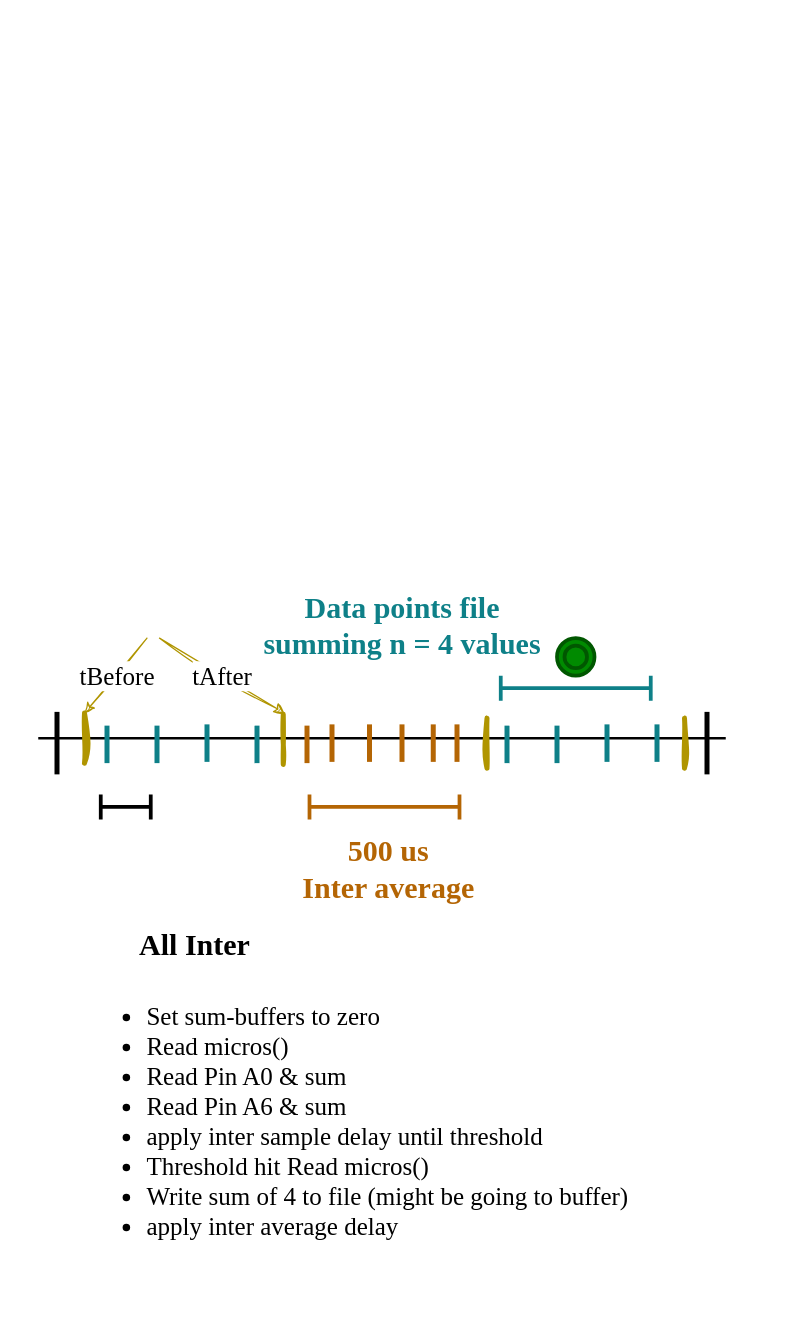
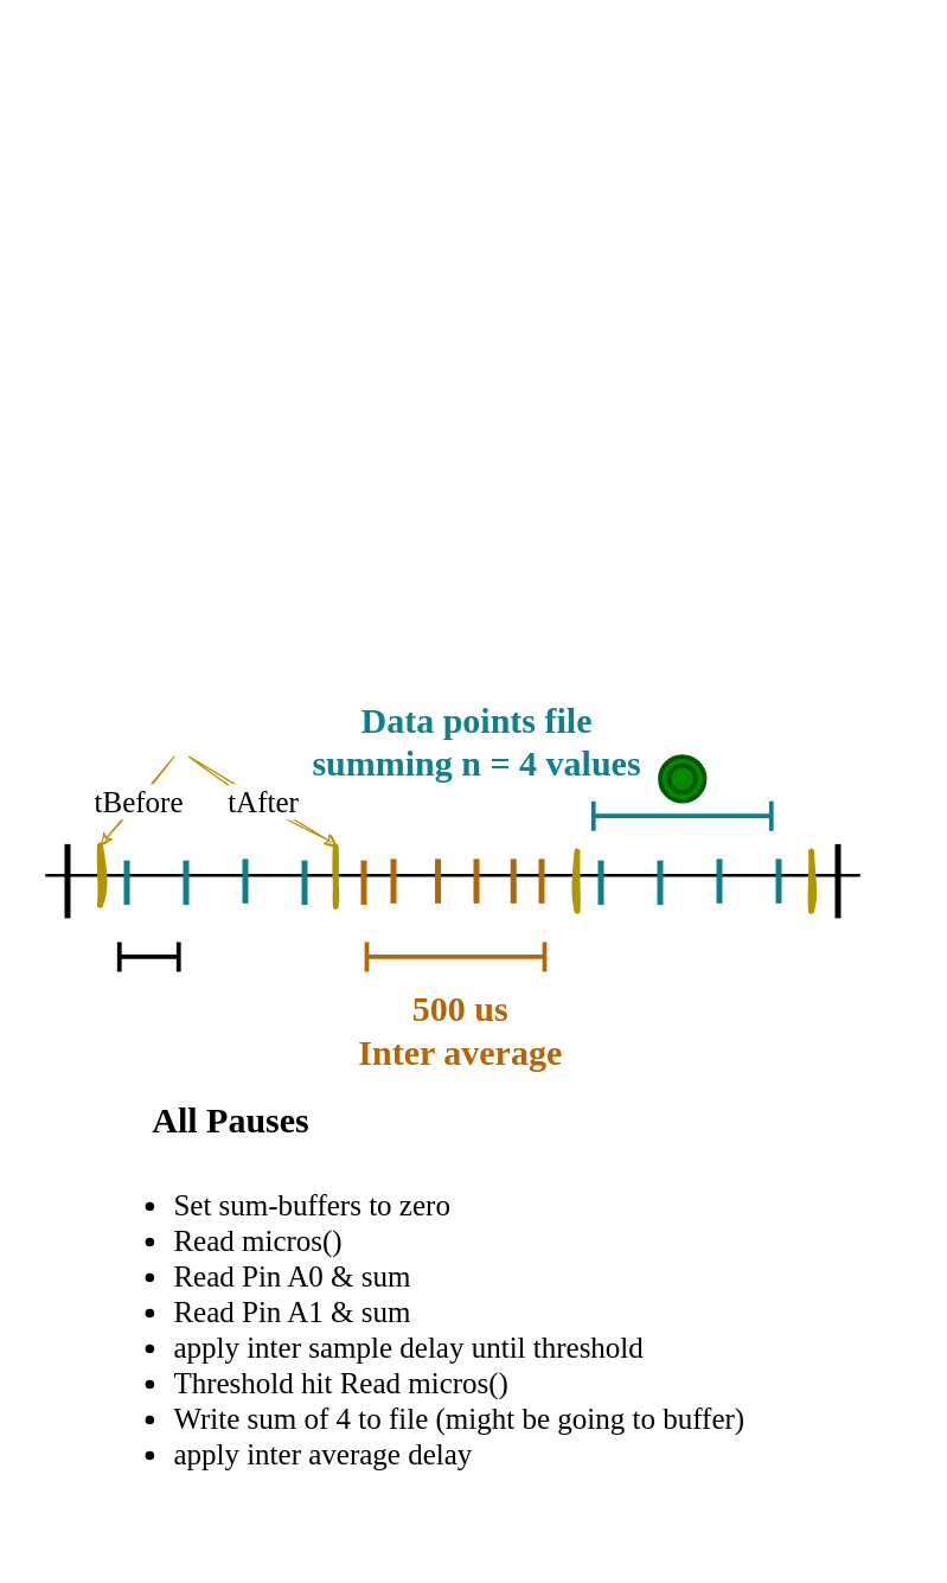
  <mxCell id="0" />
  <mxCell id="1" parent="0" />
  <mxCell id="2" value="" style="line;strokeWidth=2;html=1;hachureGap=4;fontFamily=Architects Daughter;fontSource=https%3A%2F%2Ffonts.googleapis.com%2Fcss%3Ffamily%3DArchitects%2BDaughter;fontSize=20;rounded=0;" parent="1" vertex="1"><mxGeometry x="30" y="585" width="550" height="10" as="geometry" /></mxCell>
  <mxCell id="3" value="" style="line;strokeWidth=4;html=1;perimeter=backbonePerimeter;points=[];outlineConnect=0;hachureGap=4;fontFamily=Architects Daughter;fontSource=https%3A%2F%2Ffonts.googleapis.com%2Fcss%3Ffamily%3DArchitects%2BDaughter;fontSize=20;rotation=-90;rounded=0;" parent="1" vertex="1"><mxGeometry x="20" y="589" width="50" height="10" as="geometry" /></mxCell>
  <mxCell id="4" value="" style="line;strokeWidth=4;html=1;perimeter=backbonePerimeter;points=[];outlineConnect=0;hachureGap=4;fontFamily=Architects Daughter;fontSource=https%3A%2F%2Ffonts.googleapis.com%2Fcss%3Ffamily%3DArchitects%2BDaughter;fontSize=20;rotation=-90;fillColor=#b0e3e6;strokeColor=#0e8088;rounded=0;" parent="1" vertex="1"><mxGeometry x="110" y="590" width="30" height="10" as="geometry" /></mxCell>
  <mxCell id="5" value="" style="line;strokeWidth=4;html=1;perimeter=backbonePerimeter;points=[];outlineConnect=0;hachureGap=4;fontFamily=Architects Daughter;fontSource=https%3A%2F%2Ffonts.googleapis.com%2Fcss%3Ffamily%3DArchitects%2BDaughter;fontSize=20;rotation=-90;fillColor=#b0e3e6;strokeColor=#0e8088;rounded=0;" parent="1" vertex="1"><mxGeometry x="70" y="590" width="30" height="10" as="geometry" /></mxCell>
  <mxCell id="6" value="" style="line;strokeWidth=4;html=1;perimeter=backbonePerimeter;points=[];outlineConnect=0;hachureGap=4;fontFamily=Architects Daughter;fontSource=https%3A%2F%2Ffonts.googleapis.com%2Fcss%3Ffamily%3DArchitects%2BDaughter;fontSize=20;rotation=-90;rounded=0;" parent="1" vertex="1"><mxGeometry x="540" y="589" width="50" height="10" as="geometry" /></mxCell>
  <mxCell id="7" value="" style="line;strokeWidth=4;html=1;perimeter=backbonePerimeter;points=[];outlineConnect=0;hachureGap=4;fontFamily=Architects Daughter;fontSource=https%3A%2F%2Ffonts.googleapis.com%2Fcss%3Ffamily%3DArchitects%2BDaughter;fontSize=20;rotation=-90;fillColor=#b0e3e6;strokeColor=#0e8088;rounded=0;" parent="1" vertex="1"><mxGeometry x="150" y="589" width="30" height="10" as="geometry" /></mxCell>
  <mxCell id="8" value="" style="line;strokeWidth=4;html=1;perimeter=backbonePerimeter;points=[];outlineConnect=0;hachureGap=4;fontFamily=Architects Daughter;fontSource=https%3A%2F%2Ffonts.googleapis.com%2Fcss%3Ffamily%3DArchitects%2BDaughter;fontSize=20;rotation=-90;fillColor=#b0e3e6;strokeColor=#0e8088;rounded=0;" parent="1" vertex="1"><mxGeometry x="190" y="590" width="30" height="10" as="geometry" /></mxCell>
  <mxCell id="9" value="" style="shape=crossbar;whiteSpace=wrap;html=1;rounded=0;hachureGap=4;strokeWidth=3;fontFamily=Architects Daughter;fontSource=https%3A%2F%2Ffonts.googleapis.com%2Fcss%3Ffamily%3DArchitects%2BDaughter;fontSize=20;" parent="1" vertex="1"><mxGeometry x="80" y="635" width="40" height="20" as="geometry" /></mxCell>
  <mxCell id="10" value="&lt;font color=&quot;#b46504&quot;&gt;500 us&lt;br&gt;Inter average&lt;/font&gt;" style="text;fillColor=none;html=1;fontSize=24;fontStyle=1;verticalAlign=middle;align=center;hachureGap=4;strokeWidth=3;fontFamily=Architects Daughter;fontSource=https%3A%2F%2Ffonts.googleapis.com%2Fcss%3Ffamily%3DArchitects%2BDaughter;rounded=0;" parent="1" vertex="1"><mxGeometry x="260" y="675" width="100" height="40" as="geometry" /></mxCell>
  <mxCell id="11" value="" style="line;strokeWidth=4;html=1;perimeter=backbonePerimeter;points=[];outlineConnect=0;hachureGap=4;fontFamily=Architects Daughter;fontSource=https%3A%2F%2Ffonts.googleapis.com%2Fcss%3Ffamily%3DArchitects%2BDaughter;fontSize=20;rotation=-90;fillColor=#fad7ac;strokeColor=#b46504;rounded=0;" parent="1" vertex="1"><mxGeometry x="230" y="590" width="30" height="10" as="geometry" /></mxCell>
  <mxCell id="12" value="" style="line;strokeWidth=4;html=1;perimeter=backbonePerimeter;points=[];outlineConnect=0;hachureGap=4;fontFamily=Architects Daughter;fontSource=https%3A%2F%2Ffonts.googleapis.com%2Fcss%3Ffamily%3DArchitects%2BDaughter;fontSize=20;rotation=-90;fillColor=#fad7ac;strokeColor=#b46504;rounded=0;" parent="1" vertex="1"><mxGeometry x="250" y="589" width="30" height="10" as="geometry" /></mxCell>
  <mxCell id="13" value="" style="line;strokeWidth=4;html=1;perimeter=backbonePerimeter;points=[];outlineConnect=0;hachureGap=4;fontFamily=Architects Daughter;fontSource=https%3A%2F%2Ffonts.googleapis.com%2Fcss%3Ffamily%3DArchitects%2BDaughter;fontSize=20;rotation=-90;fillColor=#fad7ac;strokeColor=#b46504;rounded=0;" parent="1" vertex="1"><mxGeometry x="280" y="589" width="30" height="10" as="geometry" /></mxCell>
  <mxCell id="14" value="" style="line;strokeWidth=4;html=1;perimeter=backbonePerimeter;points=[];outlineConnect=0;hachureGap=4;fontFamily=Architects Daughter;fontSource=https%3A%2F%2Ffonts.googleapis.com%2Fcss%3Ffamily%3DArchitects%2BDaughter;fontSize=20;rotation=-90;fillColor=#fad7ac;strokeColor=#b46504;rounded=0;" parent="1" vertex="1"><mxGeometry x="350" y="589" width="30" height="10" as="geometry" /></mxCell>
  <mxCell id="15" value="" style="ellipse;shape=doubleEllipse;whiteSpace=wrap;html=1;aspect=fixed;hachureGap=4;strokeWidth=3;fontFamily=Architects Daughter;fontSource=https%3A%2F%2Ffonts.googleapis.com%2Fcss%3Ffamily%3DArchitects%2BDaughter;fontSize=20;fillColor=#008a00;fontColor=#ffffff;strokeColor=#005700;rounded=0;" parent="1" vertex="1"><mxGeometry x="445" y="510" width="30" height="30" as="geometry" /></mxCell>
  <mxCell id="16" value="" style="line;strokeWidth=4;html=1;perimeter=backbonePerimeter;points=[];outlineConnect=0;hachureGap=4;fontFamily=Architects Daughter;fontSource=https%3A%2F%2Ffonts.googleapis.com%2Fcss%3Ffamily%3DArchitects%2BDaughter;fontSize=20;rotation=-90;fillColor=#b0e3e6;strokeColor=#0e8088;rounded=0;" parent="1" vertex="1"><mxGeometry x="390" y="590" width="30" height="10" as="geometry" /></mxCell>
  <mxCell id="17" value="" style="shape=crossbar;whiteSpace=wrap;html=1;rounded=0;hachureGap=4;fontFamily=Architects Daughter;fontSource=https%3A%2F%2Ffonts.googleapis.com%2Fcss%3Ffamily%3DArchitects%2BDaughter;fontSize=20;fillColor=#fad7ac;strokeColor=#b46504;strokeWidth=3;" parent="1" vertex="1"><mxGeometry x="247" y="635" width="120" height="20" as="geometry" /></mxCell>
  <mxCell id="18" value="" style="line;strokeWidth=4;html=1;perimeter=backbonePerimeter;points=[];outlineConnect=0;hachureGap=4;fontFamily=Architects Daughter;fontSource=https%3A%2F%2Ffonts.googleapis.com%2Fcss%3Ffamily%3DArchitects%2BDaughter;fontSize=20;rotation=-90;fillColor=#b0e3e6;strokeColor=#0e8088;rounded=0;" parent="1" vertex="1"><mxGeometry x="430" y="590" width="30" height="10" as="geometry" /></mxCell>
  <mxCell id="19" value="" style="line;strokeWidth=4;html=1;perimeter=backbonePerimeter;points=[];outlineConnect=0;hachureGap=4;fontFamily=Architects Daughter;fontSource=https%3A%2F%2Ffonts.googleapis.com%2Fcss%3Ffamily%3DArchitects%2BDaughter;fontSize=20;rotation=-90;fillColor=#b0e3e6;strokeColor=#0e8088;rounded=0;" parent="1" vertex="1"><mxGeometry x="470" y="589" width="30" height="10" as="geometry" /></mxCell>
  <mxCell id="20" value="" style="line;strokeWidth=4;html=1;perimeter=backbonePerimeter;points=[];outlineConnect=0;hachureGap=4;fontFamily=Architects Daughter;fontSource=https%3A%2F%2Ffonts.googleapis.com%2Fcss%3Ffamily%3DArchitects%2BDaughter;fontSize=20;rotation=-90;fillColor=#b0e3e6;strokeColor=#0e8088;rounded=0;" parent="1" vertex="1"><mxGeometry x="510" y="589" width="30" height="10" as="geometry" /></mxCell>
  <mxCell id="21" value="" style="shape=crossbar;whiteSpace=wrap;html=1;rounded=0;hachureGap=4;fontFamily=Architects Daughter;fontSource=https%3A%2F%2Ffonts.googleapis.com%2Fcss%3Ffamily%3DArchitects%2BDaughter;fontSize=20;fillColor=#b0e3e6;strokeColor=#0e8088;strokeWidth=3;" parent="1" vertex="1"><mxGeometry x="400" y="540" width="120" height="20" as="geometry" /></mxCell>
- <mxCell id="22" value="All Inter" style="text;strokeColor=none;fillColor=none;html=1;fontSize=24;fontStyle=1;verticalAlign=middle;align=center;hachureGap=4;strokeWidth=3;fontFamily=Architects Daughter;fontSource=https%3A%2F%2Ffonts.googleapis.com%2Fcss%3Ffamily%3DArchitects%2BDaughter;rounded=0;" parent="1" vertex="1"><mxGeometry x="60" y="736" width="190" height="40" as="geometry" /></mxCell>
- <mxCell id="23" value="&lt;ul&gt;&lt;li&gt;Set sum-buffers to zero&lt;/li&gt;&lt;li&gt;Read micros()&lt;/li&gt;&lt;li&gt;Read Pin A0 &amp;amp; sum&amp;nbsp;&lt;/li&gt;&lt;li&gt;Read Pin A6 &amp;amp; sum&lt;/li&gt;&lt;li&gt;apply inter sample delay until threshold&amp;nbsp;&lt;/li&gt;&lt;li&gt;Threshold hit Read micros()&lt;/li&gt;&lt;li&gt;Write sum of 4 to file (might be going to buffer)&amp;nbsp;&lt;/li&gt;&lt;li&gt;apply inter average delay&lt;/li&gt;&lt;/ul&gt;" style="text;strokeColor=none;fillColor=none;html=1;whiteSpace=wrap;verticalAlign=middle;overflow=hidden;hachureGap=4;strokeWidth=3;fontFamily=Architects Daughter;fontSource=https%3A%2F%2Ffonts.googleapis.com%2Fcss%3Ffamily%3DArchitects%2BDaughter;fontSize=20;rounded=0;" parent="1" vertex="1"><mxGeometry x="75" y="746" width="542" height="300" as="geometry" /></mxCell>
+ <mxCell id="22" value="All Pauses" style="text;strokeColor=none;fillColor=none;html=1;fontSize=24;fontStyle=1;verticalAlign=middle;align=center;hachureGap=4;strokeWidth=3;fontFamily=Architects Daughter;fontSource=https%3A%2F%2Ffonts.googleapis.com%2Fcss%3Ffamily%3DArchitects%2BDaughter;rounded=0;" parent="1" vertex="1"><mxGeometry x="60" y="736" width="190" height="40" as="geometry" /></mxCell>
+ <mxCell id="23" value="&lt;ul&gt;&lt;li&gt;Set sum-buffers to zero&lt;/li&gt;&lt;li&gt;Read micros()&lt;/li&gt;&lt;li&gt;Read Pin A0 &amp;amp; sum&amp;nbsp;&lt;/li&gt;&lt;li&gt;Read Pin A1 &amp;amp; sum&lt;/li&gt;&lt;li&gt;apply inter sample delay until threshold&amp;nbsp;&lt;/li&gt;&lt;li&gt;Threshold hit Read micros()&lt;/li&gt;&lt;li&gt;Write sum of 4 to file (might be going to buffer)&amp;nbsp;&lt;/li&gt;&lt;li&gt;apply inter average delay&lt;/li&gt;&lt;/ul&gt;" style="text;strokeColor=none;fillColor=none;html=1;whiteSpace=wrap;verticalAlign=middle;overflow=hidden;hachureGap=4;strokeWidth=3;fontFamily=Architects Daughter;fontSource=https%3A%2F%2Ffonts.googleapis.com%2Fcss%3Ffamily%3DArchitects%2BDaughter;fontSize=20;rounded=0;" parent="1" vertex="1"><mxGeometry x="75" y="746" width="542" height="300" as="geometry" /></mxCell>
  <mxCell id="24" value="Data points file &lt;br&gt;summing n = 4 values" style="text;strokeColor=none;fillColor=none;html=1;fontSize=24;fontStyle=1;verticalAlign=middle;align=center;hachureGap=4;strokeWidth=3;fontFamily=Architects Daughter;fontSource=https%3A%2F%2Ffonts.googleapis.com%2Fcss%3Ffamily%3DArchitects%2BDaughter;fontColor=#0e8088;rounded=0;" parent="1" vertex="1"><mxGeometry x="271" y="480" width="100" height="40" as="geometry" /></mxCell>
  <mxCell id="25" value="&lt;font color=&quot;#ffffff&quot;&gt;Time Analysis&lt;/font&gt;" style="text;strokeColor=none;fillColor=none;html=1;fontSize=24;fontStyle=1;verticalAlign=middle;align=center;hachureGap=4;strokeWidth=3;fontFamily=Architects Daughter;fontSource=https%3A%2F%2Ffonts.googleapis.com%2Fcss%3Ffamily%3DArchitects%2BDaughter;fontColor=#0e8088;rounded=0;" parent="1" vertex="1"><mxGeometry x="96" y="20" width="100" height="40" as="geometry" /></mxCell>
  <mxCell id="26" value="Assuming none or little to no overhead&lt;br&gt;- for n = 4 we have (n x 100 us) of data collection, so every 400us we have a summed-point&lt;br&gt;- we pause for 500us after each collected point&amp;nbsp;&lt;br&gt;- Therefore we have a (n x 100 us) + 500us cycle; 900us&lt;br&gt;- This is effectively collecting data every 0.9 ms&amp;nbsp;&amp;nbsp;&lt;br&gt;&lt;br&gt;&amp;nbsp; 1s ( 10^3 ms/ 1s) ( 1 point/0.9 ms) = about 1KHz&amp;nbsp;&lt;br&gt;&lt;br&gt;- n = 20 gives 20,500 us cycles&amp;nbsp;&lt;br&gt;&amp;nbsp; 1s ( 10^3 ms/ 1s) ( 1 point/20.5 ms) = 48.8Hz&lt;br&gt;&lt;br&gt;- Q: since we are averaging the data points isnt the frequecny skewed?&amp;nbsp;&lt;br&gt;-- as we increase n our sample frequecey decreases but the noise should also decrease&amp;nbsp;" style="text;html=1;strokeColor=none;fillColor=none;align=left;verticalAlign=top;whiteSpace=wrap;rounded=0;hachureGap=4;strokeWidth=3;fontFamily=Architects Daughter;fontSource=https%3A%2F%2Ffonts.googleapis.com%2Fcss%3Ffamily%3DArchitects%2BDaughter;fontSize=20;fontColor=#FFFFFF;" parent="1" vertex="1"><mxGeometry x="41" y="70" width="560" height="400" as="geometry" /></mxCell>
  <mxCell id="27" value="" style="endArrow=none;html=1;sketch=1;hachureGap=4;jiggle=2;curveFitting=1;fontFamily=Architects Daughter;fontSource=https%3A%2F%2Ffonts.googleapis.com%2Fcss%3Ffamily%3DArchitects%2BDaughter;fontSize=16;strokeWidth=4;fillColor=#e3c800;strokeColor=#B09500;" edge="1" parent="1"><mxGeometry width="50" height="50" relative="1" as="geometry"><mxPoint x="67" y="610" as="sourcePoint" /><mxPoint x="67" y="570" as="targetPoint" /></mxGeometry></mxCell>
  <mxCell id="28" value="" style="endArrow=none;html=1;sketch=1;hachureGap=4;jiggle=2;curveFitting=1;fontFamily=Architects Daughter;fontSource=https%3A%2F%2Ffonts.googleapis.com%2Fcss%3Ffamily%3DArchitects%2BDaughter;fontSize=16;strokeWidth=4;fillColor=#e3c800;strokeColor=#B09500;" edge="1" parent="1"><mxGeometry width="50" height="50" relative="1" as="geometry"><mxPoint x="226" y="611" as="sourcePoint" /><mxPoint x="226" y="571" as="targetPoint" /></mxGeometry></mxCell>
  <mxCell id="29" value="" style="endArrow=classic;html=1;sketch=1;hachureGap=4;jiggle=2;curveFitting=1;strokeWidth=1;fontFamily=Architects Daughter;fontSource=https%3A%2F%2Ffonts.googleapis.com%2Fcss%3Ffamily%3DArchitects%2BDaughter;fontSize=16;fillColor=#e3c800;strokeColor=#B09500;" edge="1" parent="1"><mxGeometry relative="1" as="geometry"><mxPoint x="117" y="510" as="sourcePoint" /><mxPoint x="67" y="570" as="targetPoint" /><Array as="points" /></mxGeometry></mxCell>
  <mxCell id="30" value="tBefore" style="edgeLabel;resizable=0;html=1;align=center;verticalAlign=middle;sketch=1;hachureGap=4;jiggle=2;curveFitting=1;fontFamily=Architects Daughter;fontSource=https%3A%2F%2Ffonts.googleapis.com%2Fcss%3Ffamily%3DArchitects%2BDaughter;fontSize=20;" connectable="0" vertex="1" parent="29"><mxGeometry relative="1" as="geometry" /></mxCell>
  <mxCell id="31" value="" style="endArrow=classic;html=1;sketch=1;hachureGap=4;jiggle=2;curveFitting=1;strokeWidth=1;fontFamily=Architects Daughter;fontSource=https%3A%2F%2Ffonts.googleapis.com%2Fcss%3Ffamily%3DArchitects%2BDaughter;fontSize=16;fillColor=#e3c800;strokeColor=#B09500;" edge="1" parent="1"><mxGeometry relative="1" as="geometry"><mxPoint x="127" y="510" as="sourcePoint" /><mxPoint x="227" y="570" as="targetPoint" /></mxGeometry></mxCell>
  <mxCell id="32" value="tAfter" style="edgeLabel;resizable=0;html=1;align=center;verticalAlign=middle;sketch=1;hachureGap=4;jiggle=2;curveFitting=1;fontFamily=Architects Daughter;fontSource=https%3A%2F%2Ffonts.googleapis.com%2Fcss%3Ffamily%3DArchitects%2BDaughter;fontSize=20;" connectable="0" vertex="1" parent="31"><mxGeometry relative="1" as="geometry" /></mxCell>
  <mxCell id="33" value="" style="endArrow=none;html=1;sketch=1;hachureGap=4;jiggle=2;curveFitting=1;fontFamily=Architects Daughter;fontSource=https%3A%2F%2Ffonts.googleapis.com%2Fcss%3Ffamily%3DArchitects%2BDaughter;fontSize=16;strokeWidth=4;fillColor=#e3c800;strokeColor=#B09500;" edge="1" parent="1"><mxGeometry width="50" height="50" relative="1" as="geometry"><mxPoint x="389" y="614" as="sourcePoint" /><mxPoint x="389" y="574" as="targetPoint" /></mxGeometry></mxCell>
  <mxCell id="34" value="" style="endArrow=none;html=1;sketch=1;hachureGap=4;jiggle=2;curveFitting=1;fontFamily=Architects Daughter;fontSource=https%3A%2F%2Ffonts.googleapis.com%2Fcss%3Ffamily%3DArchitects%2BDaughter;fontSize=16;strokeWidth=4;fillColor=#e3c800;strokeColor=#B09500;" edge="1" parent="1"><mxGeometry width="50" height="50" relative="1" as="geometry"><mxPoint x="547" y="614" as="sourcePoint" /><mxPoint x="547" y="574" as="targetPoint" /></mxGeometry></mxCell>
  <mxCell id="35" value="" style="line;strokeWidth=4;html=1;perimeter=backbonePerimeter;points=[];outlineConnect=0;hachureGap=4;fontFamily=Architects Daughter;fontSource=https%3A%2F%2Ffonts.googleapis.com%2Fcss%3Ffamily%3DArchitects%2BDaughter;fontSize=20;rotation=-90;fillColor=#fad7ac;strokeColor=#b46504;rounded=0;" vertex="1" parent="1"><mxGeometry x="306" y="589" width="30" height="10" as="geometry" /></mxCell>
  <mxCell id="36" value="" style="line;strokeWidth=4;html=1;perimeter=backbonePerimeter;points=[];outlineConnect=0;hachureGap=4;fontFamily=Architects Daughter;fontSource=https%3A%2F%2Ffonts.googleapis.com%2Fcss%3Ffamily%3DArchitects%2BDaughter;fontSize=20;rotation=-90;fillColor=#fad7ac;strokeColor=#b46504;rounded=0;" vertex="1" parent="1"><mxGeometry x="331" y="589" width="30" height="10" as="geometry" /></mxCell>
